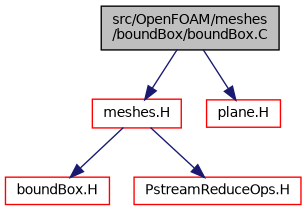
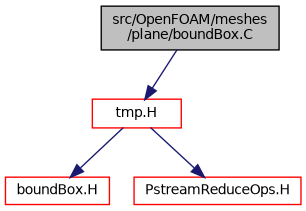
  digraph {
    node [color=red fontname=Helvetica fontsize=10 shape=record]
    edge [color=midnightblue fontname=Helvetica fontsize=10 labelfontname=Helvetica labelfontsize=10 style=solid]
-   n1 [color=black fillcolor=grey75 fontcolor=black height=0.2 label="src/OpenFOAM/meshes\l/boundBox/boundBox.C" style=filled width=0.4]
-   n2 [height=0.2 label="meshes.H" width=0.4]
-   n3 [height=0.2 label="plane.H" width=0.4]
+   n1 [color=black fillcolor=grey75 fontcolor=black height=0.2 label="src/OpenFOAM/meshes\l/plane/boundBox.C" style=filled width=0.4]
+   n2 [height=0.2 label="tmp.H" width=0.4]
    n4 [height=0.2 label="boundBox.H" width=0.4]
    n5 [height=0.2 label="PstreamReduceOps.H" width=0.4]
    n1 -> n2
-   n1 -> n3
    n2 -> n4
    n2 -> n5
  }
